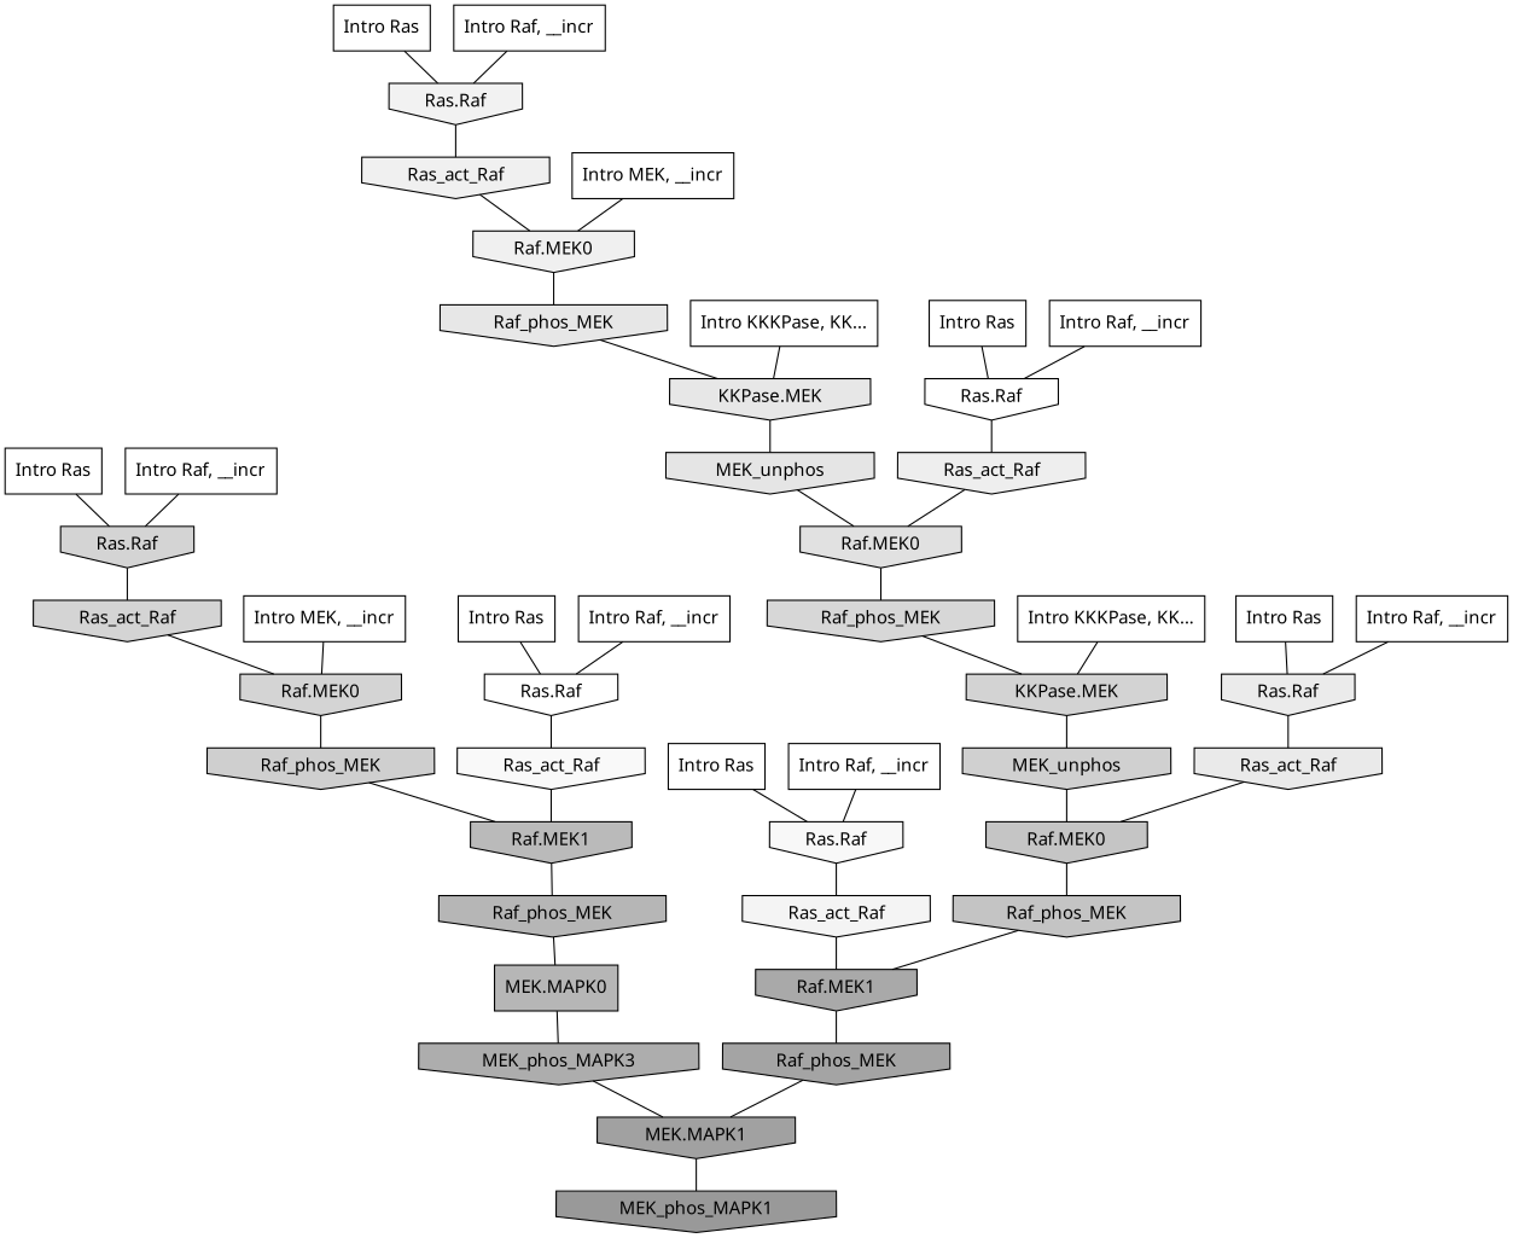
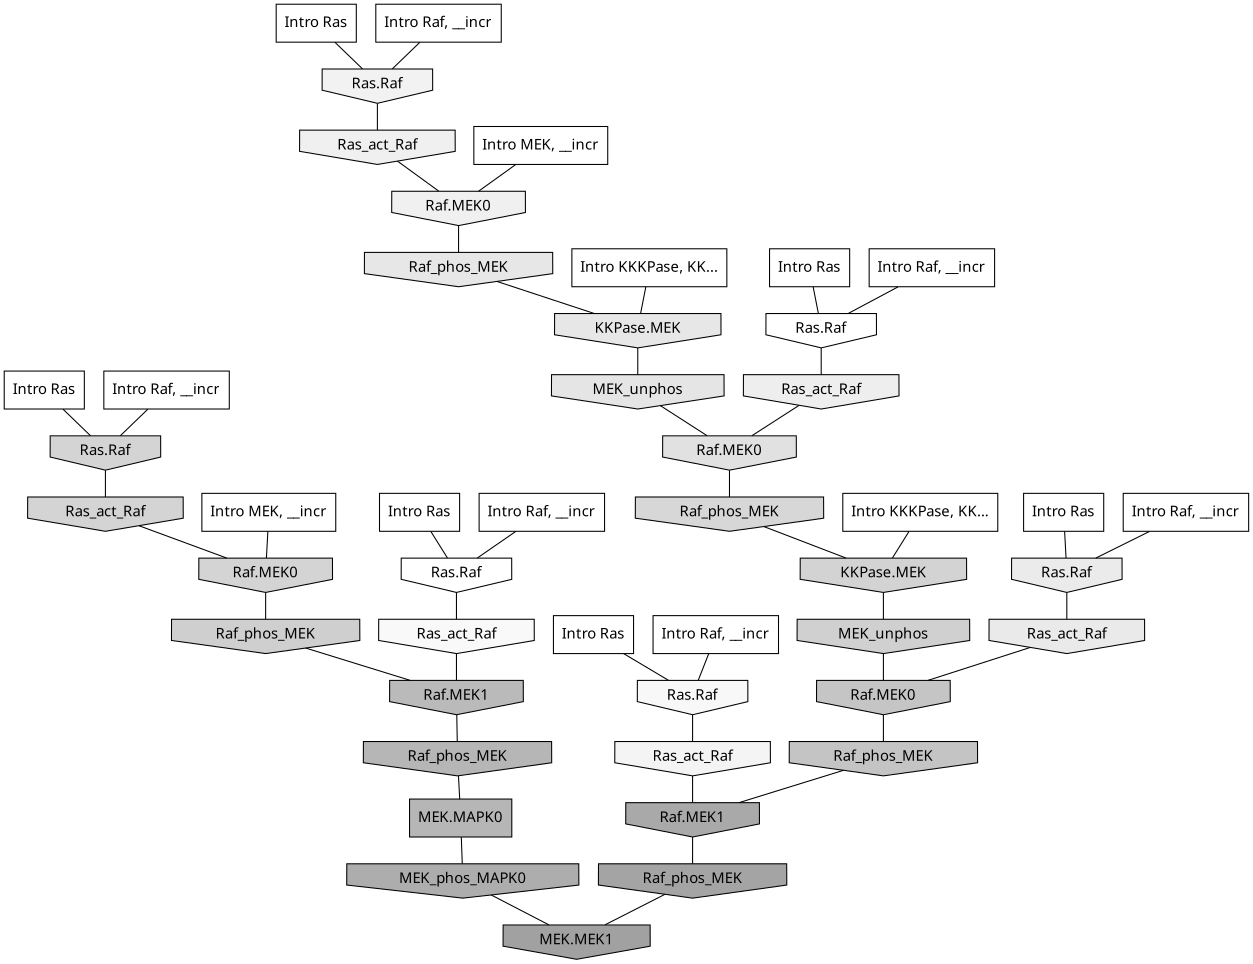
  digraph {
    rankdir=TB
    ranksep=0.30
    node [fillcolor="0.000 0.000 1.000" fontname="CMU Serif" shape=invhouse style=filled]
    edge [color="0.000 0.000 0.000" dir=none fontname="CMU Serif"]
    n1 [label="Intro Ras" shape=rectangle]
    n2 [fillcolor="0.000 0.000 0.948" label="Ras.Raf"]
    n3 [fillcolor="0.000 0.000 0.940" label=Ras_act_Raf]
    n4 [label="Intro Ras" shape=rectangle]
    n5 [fillcolor="0.000 0.000 0.830" label="Ras.Raf"]
    n6 [fillcolor="0.000 0.000 0.829" label=Ras_act_Raf]
    n7 [label="Intro Ras" shape=rectangle]
    n8 [fillcolor="0.000 0.000 0.969" label="Ras.Raf"]
    n9 [fillcolor="0.000 0.000 0.957" label=Ras_act_Raf]
    n10 [label="Intro Ras" shape=rectangle]
    n11 [fillcolor="0.000 0.000 0.920" label="Ras.Raf"]
    n12 [fillcolor="0.000 0.000 0.915" label=Ras_act_Raf]
    n13 [label="Intro Ras" shape=rectangle]
    n14 [label="Ras.Raf"]
    n15 [fillcolor="0.000 0.000 0.932" label=Ras_act_Raf]
    n16 [label="Intro Ras" shape=rectangle]
    n17 [label="Ras.Raf"]
    n18 [fillcolor="0.000 0.000 0.975" label=Ras_act_Raf]
    n19 [label="Intro Raf, __incr" shape=rectangle]
    n20 [label="Intro Raf, __incr" shape=rectangle]
    n21 [label="Intro Raf, __incr" shape=rectangle]
    n22 [label="Intro Raf, __incr" shape=rectangle]
    n23 [label="Intro Raf, __incr" shape=rectangle]
    n24 [label="Intro Raf, __incr" shape=rectangle]
    n25 [label="Intro MEK, __incr" shape=rectangle]
    n26 [fillcolor="0.000 0.000 0.940" label="Raf.MEK0"]
    n27 [fillcolor="0.000 0.000 0.906" label=Raf_phos_MEK]
    n28 [label="Intro MEK, __incr" shape=rectangle]
    n29 [fillcolor="0.000 0.000 0.829" label="Raf.MEK0"]
    n30 [fillcolor="0.000 0.000 0.812" label=Raf_phos_MEK]
    n31 [fillcolor="0.000 0.000 0.712" label="MEK.MAPK0" shape=box]
-   n32 [fillcolor="0.000 0.000 0.677" label=MEK_phos_MAPK3]
+   n32 [fillcolor="0.000 0.000 0.677" label=MEK_phos_MAPK0]
    n33 [label="Intro KKKPase, KK..." shape=rectangle]
    n34 [fillcolor="0.000 0.000 0.905" label="KKPase.MEK"]
    n35 [fillcolor="0.000 0.000 0.895" label=MEK_unphos]
    n36 [label="Intro KKKPase, KK..." shape=rectangle]
    n37 [fillcolor="0.000 0.000 0.825" label="KKPase.MEK"]
    n38 [fillcolor="0.000 0.000 0.813" label=MEK_unphos]
    n39 [fillcolor="0.000 0.000 0.880" label="Raf.MEK0"]
    n40 [fillcolor="0.000 0.000 0.730" label="Raf.MEK1"]
    n41 [fillcolor="0.000 0.000 0.714" label=Raf_phos_MEK]
    n42 [fillcolor="0.000 0.000 0.661" label="Raf.MEK1"]
    n43 [fillcolor="0.000 0.000 0.644" label=Raf_phos_MEK]
    n44 [fillcolor="0.000 0.000 0.840" label=Raf_phos_MEK]
    n45 [fillcolor="0.000 0.000 0.772" label="Raf.MEK0"]
    n46 [fillcolor="0.000 0.000 0.767" label=Raf_phos_MEK]
-   n47 [fillcolor="0.000 0.000 0.630" label="MEK.MAPK1"]
-   n48 [fillcolor="0.000 0.000 0.600" label=MEK_phos_MAPK1]
+   n47 [fillcolor="0.000 0.000 0.630" label="MEK.MEK1"]
    n1 -> n2
    n2 -> n3
    n3 -> n26
    n4 -> n5
    n5 -> n6
    n6 -> n29
    n7 -> n8
    n8 -> n9
    n9 -> n42
    n10 -> n11
    n11 -> n12
    n12 -> n45
    n13 -> n14
    n14 -> n15
    n15 -> n39
    n16 -> n17
    n17 -> n18
    n18 -> n40
    n19 -> n8
    n20 -> n17
    n21 -> n2
    n22 -> n11
    n23 -> n14
    n24 -> n5
    n25 -> n26
    n26 -> n27
    n27 -> n34
    n28 -> n29
    n29 -> n30
    n30 -> n40
    n31 -> n32
    n32 -> n47
    n33 -> n34
    n34 -> n35
    n35 -> n39
    n36 -> n37
    n37 -> n38
    n38 -> n45
    n39 -> n44
    n40 -> n41
    n41 -> n31
    n42 -> n43
    n43 -> n47
    n44 -> n37
    n45 -> n46
    n46 -> n42
-   n47 -> n48
  }
